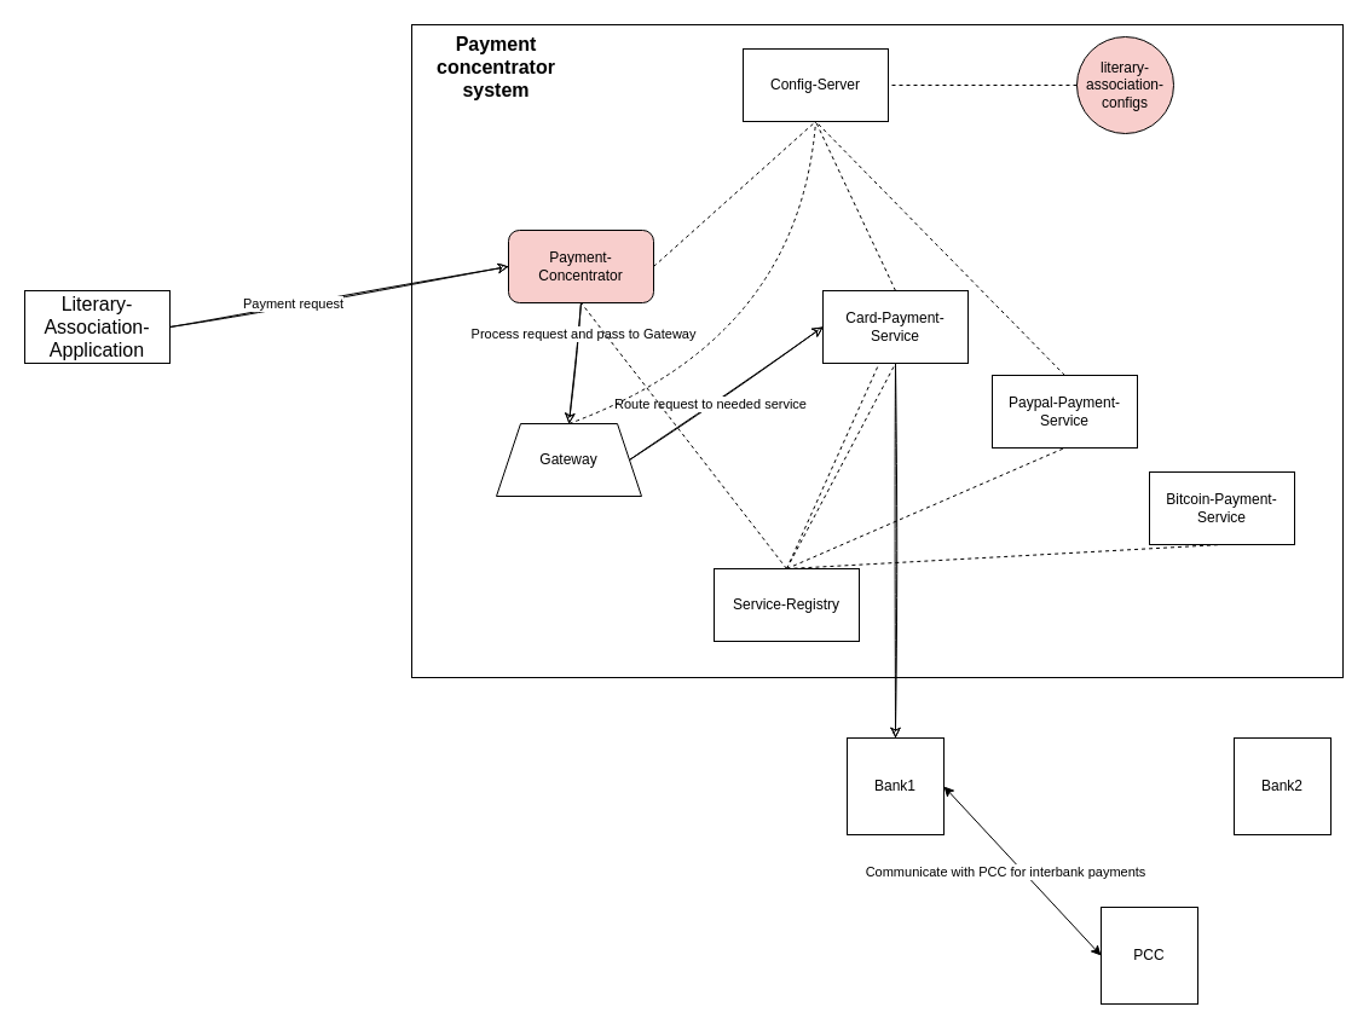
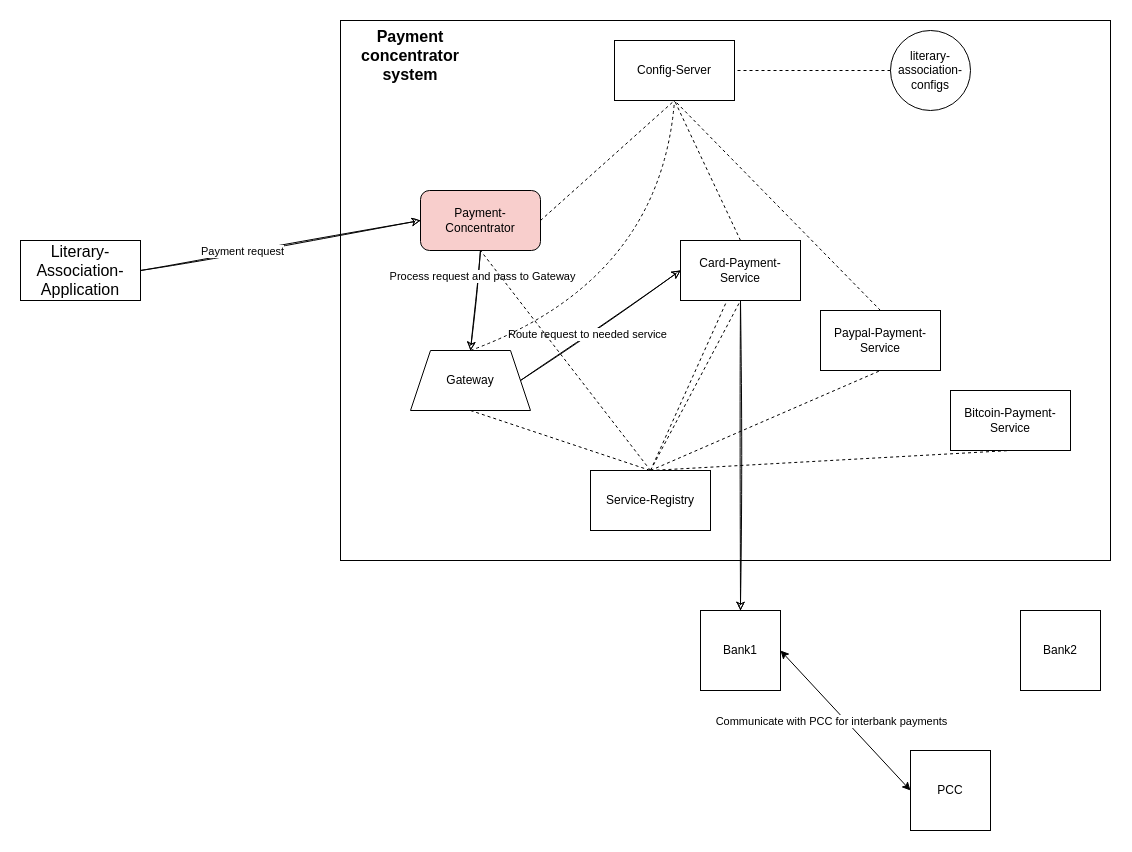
  <mxCell id="0" />
  <mxCell id="1" parent="0" />
  <mxCell id="2" value="" style="endArrow=classic;html=1;exitX=1;exitY=0.5;exitDx=0;exitDy=0;entryX=0;entryY=0.5;entryDx=0;entryDy=0;jumpStyle=none;" edge="1" parent="1" source="21" target="6"><mxGeometry width="50" height="50" relative="1" as="geometry"><mxPoint x="490" y="350" as="sourcePoint" /><mxPoint x="540" y="300" as="targetPoint" /></mxGeometry></mxCell>
  <mxCell id="3" value="" style="rounded=0;whiteSpace=wrap;html=1;" parent="1" vertex="1"><mxGeometry x="340" y="20" width="770" height="540" as="geometry" /></mxCell>
  <mxCell id="4" value="Payment-Concentrator" style="rounded=1;whiteSpace=wrap;html=1;fillColor=#f8cecc;" parent="1" vertex="1"><mxGeometry x="420" y="190" width="120" height="60" as="geometry" /></mxCell>
  <mxCell id="5" value="Card-Payment-Service" style="rounded=0;whiteSpace=wrap;html=1;" parent="1" vertex="1"><mxGeometry x="680" y="240" width="120" height="60" as="geometry" /></mxCell>
  <mxCell id="6" value="Paypal-Payment-Service" style="rounded=0;whiteSpace=wrap;html=1;" parent="1" vertex="1"><mxGeometry x="820" y="310" width="120" height="60" as="geometry" /></mxCell>
  <mxCell id="7" value="Bitcoin-Payment- Service" style="rounded=0;whiteSpace=wrap;html=1;" parent="1" vertex="1"><mxGeometry x="950" y="390" width="120" height="60" as="geometry" /></mxCell>
  <mxCell id="8" value="Config-Server" style="rounded=0;whiteSpace=wrap;html=1;" parent="1" vertex="1"><mxGeometry x="614" y="40" width="120" height="60" as="geometry" /></mxCell>
  <mxCell id="9" value="Service-Registry" style="rounded=0;whiteSpace=wrap;html=1;" parent="1" vertex="1"><mxGeometry x="590" y="470" width="120" height="60" as="geometry" /></mxCell>
- <mxCell id="10" value="literary-association-configs" style="ellipse;whiteSpace=wrap;html=1;aspect=fixed;fillColor=#f8cecc;" parent="1" vertex="1"><mxGeometry x="890" y="30" width="80" height="80" as="geometry" /></mxCell>
+ <mxCell id="10" value="literary-association-configs" style="ellipse;whiteSpace=wrap;html=1;aspect=fixed;" parent="1" vertex="1"><mxGeometry x="890" y="30" width="80" height="80" as="geometry" /></mxCell>
  <mxCell id="11" value="Bank1" style="whiteSpace=wrap;html=1;aspect=fixed;" parent="1" vertex="1"><mxGeometry x="700" y="610" width="80" height="80" as="geometry" /></mxCell>
  <mxCell id="12" value="Bank2" style="whiteSpace=wrap;html=1;aspect=fixed;" parent="1" vertex="1"><mxGeometry x="1020" y="610" width="80" height="80" as="geometry" /></mxCell>
  <mxCell id="13" value="PCC" style="whiteSpace=wrap;html=1;aspect=fixed;" parent="1" vertex="1"><mxGeometry x="910" y="750" width="80" height="80" as="geometry" /></mxCell>
  <mxCell id="14" value="" style="endArrow=classic;html=1;exitX=0.5;exitY=1;exitDx=0;exitDy=0;entryX=0.5;entryY=0;entryDx=0;entryDy=0;sketch=1;" parent="1" source="5" target="11" edge="1"><mxGeometry width="50" height="50" relative="1" as="geometry"><mxPoint x="850" y="530" as="sourcePoint" /><mxPoint x="900" y="480" as="targetPoint" /></mxGeometry></mxCell>
  <mxCell id="15" value="" style="endArrow=classic;html=1;exitX=1;exitY=0.5;exitDx=0;exitDy=0;entryX=0;entryY=0.5;entryDx=0;entryDy=0;startArrow=classic" parent="1" source="11" target="13" edge="1"><mxGeometry width="50" height="50" relative="1" as="geometry"><mxPoint x="850" y="690" as="sourcePoint" /><mxPoint x="900" y="640" as="targetPoint" /></mxGeometry></mxCell>
  <mxCell id="16" value="Communicate with PCC for interbank payments" style="edgeLabel;html=1;align=center;verticalAlign=middle;resizable=0;points=[];" parent="15" vertex="1" connectable="0"><mxGeometry x="-0.303" relative="1" as="geometry"><mxPoint x="5.25" y="21.77" as="offset" /></mxGeometry></mxCell>
  <mxCell id="17" value="Payment concentrator system" style="text;html=1;strokeColor=none;fillColor=none;align=center;verticalAlign=middle;whiteSpace=wrap;rounded=0;fontStyle=1;fontSize=16;" parent="1" vertex="1"><mxGeometry x="360" y="20" width="100" height="70" as="geometry" /></mxCell>
  <mxCell id="18" value="Literary-Association-Application" style="rounded=0;whiteSpace=wrap;html=1;fontSize=16;" parent="1" vertex="1"><mxGeometry x="20" y="240" width="120" height="60" as="geometry" /></mxCell>
  <mxCell id="19" value="" style="endArrow=classic;html=1;fontSize=16;exitX=1;exitY=0.5;exitDx=0;exitDy=0;entryX=0;entryY=0.5;entryDx=0;entryDy=0;sketch=1;" parent="1" source="18" target="4" edge="1"><mxGeometry width="50" height="50" relative="1" as="geometry"><mxPoint x="300" y="360" as="sourcePoint" /><mxPoint x="350" y="310" as="targetPoint" /></mxGeometry></mxCell>
  <mxCell id="20" value="Payment request" style="edgeLabel;html=1;align=center;verticalAlign=middle;resizable=0;points=[];" vertex="1" connectable="0" parent="19"><mxGeometry x="-0.273" y="1" relative="1" as="geometry"><mxPoint as="offset" /></mxGeometry></mxCell>
  <mxCell id="21" value="Gateway" style="shape=trapezoid;perimeter=trapezoidPerimeter;whiteSpace=wrap;html=1;fixedSize=1;" vertex="1" parent="1"><mxGeometry x="410" y="350" width="120" height="60" as="geometry" /></mxCell>
  <mxCell id="22" value="" style="endArrow=classic;html=1;exitX=0.5;exitY=1;exitDx=0;exitDy=0;entryX=0.5;entryY=0;entryDx=0;entryDy=0;sketch=1;" edge="1" parent="1" source="4" target="21"><mxGeometry width="50" height="50" relative="1" as="geometry"><mxPoint x="490" y="350" as="sourcePoint" /><mxPoint x="540" y="300" as="targetPoint" /></mxGeometry></mxCell>
  <mxCell id="23" value="Process request and pass to Gateway" style="edgeLabel;html=1;align=center;verticalAlign=middle;resizable=0;points=[];" vertex="1" connectable="0" parent="22"><mxGeometry x="-0.504" y="4" relative="1" as="geometry"><mxPoint as="offset" /></mxGeometry></mxCell>
  <mxCell id="24" value="" style="endArrow=classic;html=1;exitX=1;exitY=0.5;exitDx=0;exitDy=0;entryX=0;entryY=0.5;entryDx=0;entryDy=0;shadow=0;sketch=1;" edge="1" parent="1" source="21" target="5"><mxGeometry width="50" height="50" relative="1" as="geometry"><mxPoint x="490" y="350" as="sourcePoint" /><mxPoint x="540" y="300" as="targetPoint" /></mxGeometry></mxCell>
  <mxCell id="25" value="Route request to needed service" style="edgeLabel;html=1;align=center;verticalAlign=middle;resizable=0;points=[];" vertex="1" connectable="0" parent="24"><mxGeometry x="-0.361" relative="1" as="geometry"><mxPoint x="15.47" y="-11.37" as="offset" /></mxGeometry></mxCell>
  <mxCell id="26" value="" style="endArrow=none;dashed=1;html=1;shadow=0;exitX=0;exitY=0.5;exitDx=0;exitDy=0;entryX=1;entryY=0.5;entryDx=0;entryDy=0;" edge="1" parent="1" source="10" target="8"><mxGeometry width="50" height="50" relative="1" as="geometry"><mxPoint x="610" y="240" as="sourcePoint" /><mxPoint x="660" y="190" as="targetPoint" /></mxGeometry></mxCell>
  <mxCell id="27" value="" style="endArrow=none;dashed=1;html=1;shadow=0;entryX=0.5;entryY=1;entryDx=0;entryDy=0;exitX=0.5;exitY=0;exitDx=0;exitDy=0;" edge="1" parent="1" source="5" target="8"><mxGeometry width="50" height="50" relative="1" as="geometry"><mxPoint x="570" y="350" as="sourcePoint" /><mxPoint x="620" y="300" as="targetPoint" /></mxGeometry></mxCell>
  <mxCell id="28" value="" style="endArrow=none;dashed=1;html=1;shadow=0;entryX=0.5;entryY=1;entryDx=0;entryDy=0;exitX=1;exitY=0.5;exitDx=0;exitDy=0;" edge="1" parent="1" source="4" target="8"><mxGeometry width="50" height="50" relative="1" as="geometry"><mxPoint x="570" y="350" as="sourcePoint" /><mxPoint x="620" y="300" as="targetPoint" /></mxGeometry></mxCell>
  <mxCell id="29" value="" style="endArrow=none;dashed=1;html=1;shadow=0;entryX=0.5;entryY=1;entryDx=0;entryDy=0;curved=1;" edge="1" parent="1" target="8"><mxGeometry width="50" height="50" relative="1" as="geometry"><mxPoint x="470" y="350" as="sourcePoint" /><mxPoint x="620" y="240" as="targetPoint" /><Array as="points"><mxPoint x="660" y="280" /></Array></mxGeometry></mxCell>
  <mxCell id="30" value="" style="endArrow=none;dashed=1;html=1;shadow=0;exitX=0.5;exitY=0;exitDx=0;exitDy=0;" edge="1" parent="1" source="9" target="5"><mxGeometry width="50" height="50" relative="1" as="geometry"><mxPoint x="570" y="290" as="sourcePoint" /><mxPoint x="620" y="240" as="targetPoint" /></mxGeometry></mxCell>
  <mxCell id="31" value="" style="endArrow=none;dashed=1;html=1;shadow=0;entryX=0.5;entryY=1;entryDx=0;entryDy=0;exitX=0.5;exitY=0;exitDx=0;exitDy=0;" edge="1" parent="1" source="6" target="8"><mxGeometry width="50" height="50" relative="1" as="geometry"><mxPoint x="570" y="290" as="sourcePoint" /><mxPoint x="620" y="240" as="targetPoint" /></mxGeometry></mxCell>
  <mxCell id="32" value="" style="endArrow=none;dashed=1;html=1;shadow=0;exitX=0.5;exitY=0;exitDx=0;exitDy=0;" edge="1" parent="1" source="9"><mxGeometry width="50" height="50" relative="1" as="geometry"><mxPoint x="570" y="280" as="sourcePoint" /><mxPoint x="480" y="250" as="targetPoint" /></mxGeometry></mxCell>
+ <mxCell id="33" value="" style="endArrow=none;dashed=1;html=1;shadow=0;exitX=0.5;exitY=1;exitDx=0;exitDy=0;entryX=0.5;entryY=0;entryDx=0;entryDy=0;" edge="1" parent="1" source="21" target="9"><mxGeometry width="50" height="50" relative="1" as="geometry"><mxPoint x="570" y="400" as="sourcePoint" /><mxPoint x="620" y="350" as="targetPoint" /></mxGeometry></mxCell>
  <mxCell id="34" value="" style="endArrow=none;dashed=1;html=1;shadow=0;exitX=0.5;exitY=0;exitDx=0;exitDy=0;" edge="1" parent="1" source="9"><mxGeometry width="50" height="50" relative="1" as="geometry"><mxPoint x="570" y="400" as="sourcePoint" /><mxPoint x="740" y="300" as="targetPoint" /></mxGeometry></mxCell>
  <mxCell id="35" value="" style="endArrow=none;dashed=1;html=1;shadow=0;entryX=0.5;entryY=1;entryDx=0;entryDy=0;exitX=0.5;exitY=0;exitDx=0;exitDy=0;" edge="1" parent="1" source="9" target="6"><mxGeometry width="50" height="50" relative="1" as="geometry"><mxPoint x="570" y="400" as="sourcePoint" /><mxPoint x="620" y="350" as="targetPoint" /></mxGeometry></mxCell>
  <mxCell id="36" value="" style="endArrow=none;dashed=1;html=1;shadow=0;entryX=0.5;entryY=1;entryDx=0;entryDy=0;exitX=0.5;exitY=0;exitDx=0;exitDy=0;" edge="1" parent="1" source="9" target="7"><mxGeometry width="50" height="50" relative="1" as="geometry"><mxPoint x="570" y="400" as="sourcePoint" /><mxPoint x="620" y="350" as="targetPoint" /></mxGeometry></mxCell>
